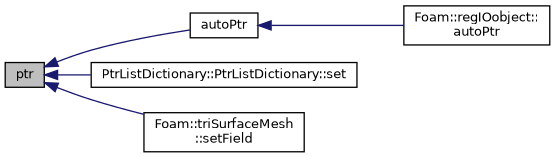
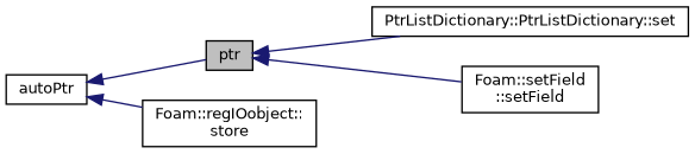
  digraph {
    rankdir=LR
    node [color=black fontname=Helvetica fontsize=10 shape=record]
    edge [color=midnightblue dir=back fontname=Helvetica fontsize=10 labelfontname=Helvetica labelfontsize=10 style=solid]
    n1 [fillcolor=grey75 fontcolor=black height=0.2 label=ptr style=filled width=0.4]
    n2 [height=0.2 label=autoPtr width=0.4]
    n3 [height=0.2 label="PtrListDictionary::PtrListDictionary::set" width=0.4]
-   n4 [height=0.2 label="Foam::triSurfaceMesh\l::setField" width=0.4]
-   n5 [height=0.2 label="Foam::regIOobject::\lautoPtr" width=0.4]
-   n1 -> n2
+   n4 [height=0.2 label="Foam::setField\l::setField" width=0.4]
+   n5 [height=0.2 label="Foam::regIOobject::\lstore" width=0.4]
+   n2 -> n1
    n1 -> n3
    n1 -> n4
    n2 -> n5
  }
